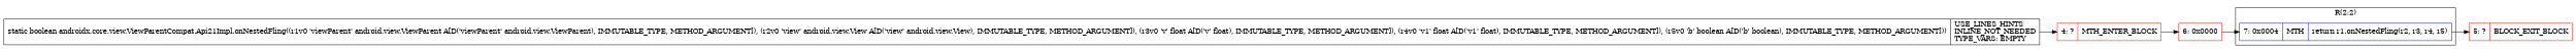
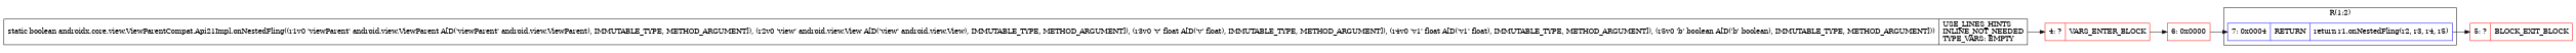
  digraph {
    rankdir=LR
    node [color=red shape=record]
-   n1 [color=blue label="{7\:\ 0x0004|MTH\l|return r1.onNestedFling(r2, r3, r4, r5)\l}"]
+   n1 [color=blue label="{7\:\ 0x0004|RETURN\l|return r1.onNestedFling(r2, r3, r4, r5)\l}"]
    n2 [label="{5\:\ ?|BLOCK_EXIT_BLOCK\l}"]
-   n3 [label="{4\:\ ?|MTH_ENTER_BLOCK\l}"]
+   n3 [label="{4\:\ ?|VARS_ENTER_BLOCK\l}"]
    n4 [label="{6\:\ 0x0000}"]
    n5 [label="{static boolean androidx.core.view.ViewParentCompat.Api21Impl.onNestedFling((r1v0 'viewParent' android.view.ViewParent A[D('viewParent' android.view.ViewParent), IMMUTABLE_TYPE, METHOD_ARGUMENT]), (r2v0 'view' android.view.View A[D('view' android.view.View), IMMUTABLE_TYPE, METHOD_ARGUMENT]), (r3v0 'v' float A[D('v' float), IMMUTABLE_TYPE, METHOD_ARGUMENT]), (r4v0 'v1' float A[D('v1' float), IMMUTABLE_TYPE, METHOD_ARGUMENT]), (r5v0 'b' boolean A[D('b' boolean), IMMUTABLE_TYPE, METHOD_ARGUMENT]))  | USE_LINES_HINTS\lINLINE_NOT_NEEDED\lTYPE_VARS: EMPTY\l}" color=""]
    subgraph cluster_1 {
-     label="R(2:2)"
+     label="R(1:2)"
      n1
    }
    n1 -> n2
    n3 -> n4
    n4 -> n1
    n5 -> n3
  }
